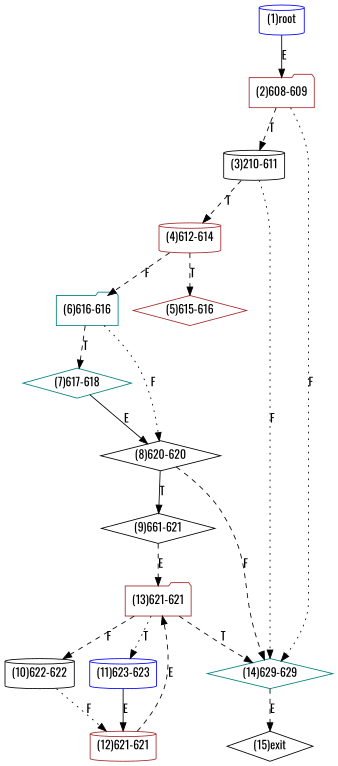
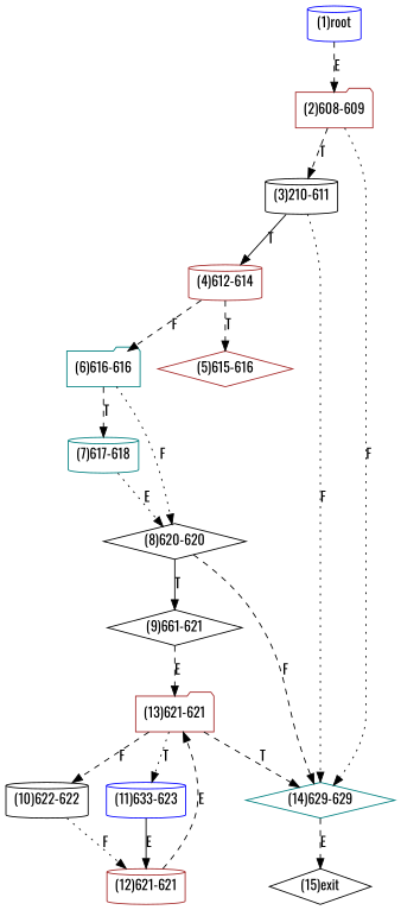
  digraph {
    fontname=Oswald
    node [color=brown fontname=Oswald shape=cylinder]
    edge [fontname=Oswald style=dashed]
    n1 [color=blue label="(1)root"]
    n2 [label="(2)608-609" shape=folder]
    n3 [color=black label="(3)210-611"]
    n4 [color=teal label="(14)629-629" shape=diamond]
    n5 [label="(4)612-614"]
    n6 [color=black label="(15)exit" shape=diamond]
    n7 [label="(5)615-616" shape=diamond]
    n8 [color=teal label="(6)616-616" shape=folder]
    n9 [color=black label="(8)620-620" shape=diamond]
-   n10 [color=teal label="(7)617-618" shape=diamond]
+   n10 [color=teal label="(7)617-618"]
    n11 [color=black label="(9)661-621" shape=diamond]
    n12 [label="(13)621-621" shape=folder]
    n13 [color=black label="(10)622-622"]
-   n14 [color=blue label="(11)623-623"]
+   n14 [color=blue label="(11)633-623"]
    n15 [label="(12)621-621"]
-   n1 -> n2 [label=E style=solid]
+   n1 -> n2 [label=E]
    n2 -> n3 [label=T]
    n2 -> n4 [label=F style=dotted]
    n3 -> n4 [label=F style=dotted]
-   n3 -> n5 [label=T]
+   n3 -> n5 [label=T style=solid]
    n4 -> n6 [label=E]
    n5 -> n7 [label=T]
    n5 -> n8 [label=F]
    n8 -> n9 [label=F style=dotted]
    n8 -> n10 [label=T]
    n9 -> n4 [label=F]
    n9 -> n11 [label=T style=solid]
-   n10 -> n9 [label=E style=solid]
+   n10 -> n9 [label=E style=dotted]
    n11 -> n12 [label=E]
    n12 -> n4 [label=T]
    n12 -> n13 [label=F]
    n12 -> n14 [label=T style=dotted]
    n13 -> n15 [label=F style=dotted]
    n14 -> n15 [label=E style=solid]
    n15 -> n12 [label=E]
  }
